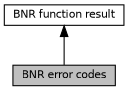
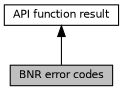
  digraph {
    rankdir=TB
    node [color=black fontname=Helvetica fontsize=10 shape=record style=filled]
-   n1 [fillcolor=white height=0.2 label="BNR function result" width=0.4]
+   n1 [fillcolor=white height=0.2 label="API function result" width=0.4]
    n2 [fillcolor=grey75 fontcolor=black height=0.2 label="BNR error codes" width=0.4]
    n1 -> n2 [dir=back fontname=Helvetica fontsize=10 labelfontname=Helvetica labelfontsize=10 shape=plaintext style=solid]
  }
